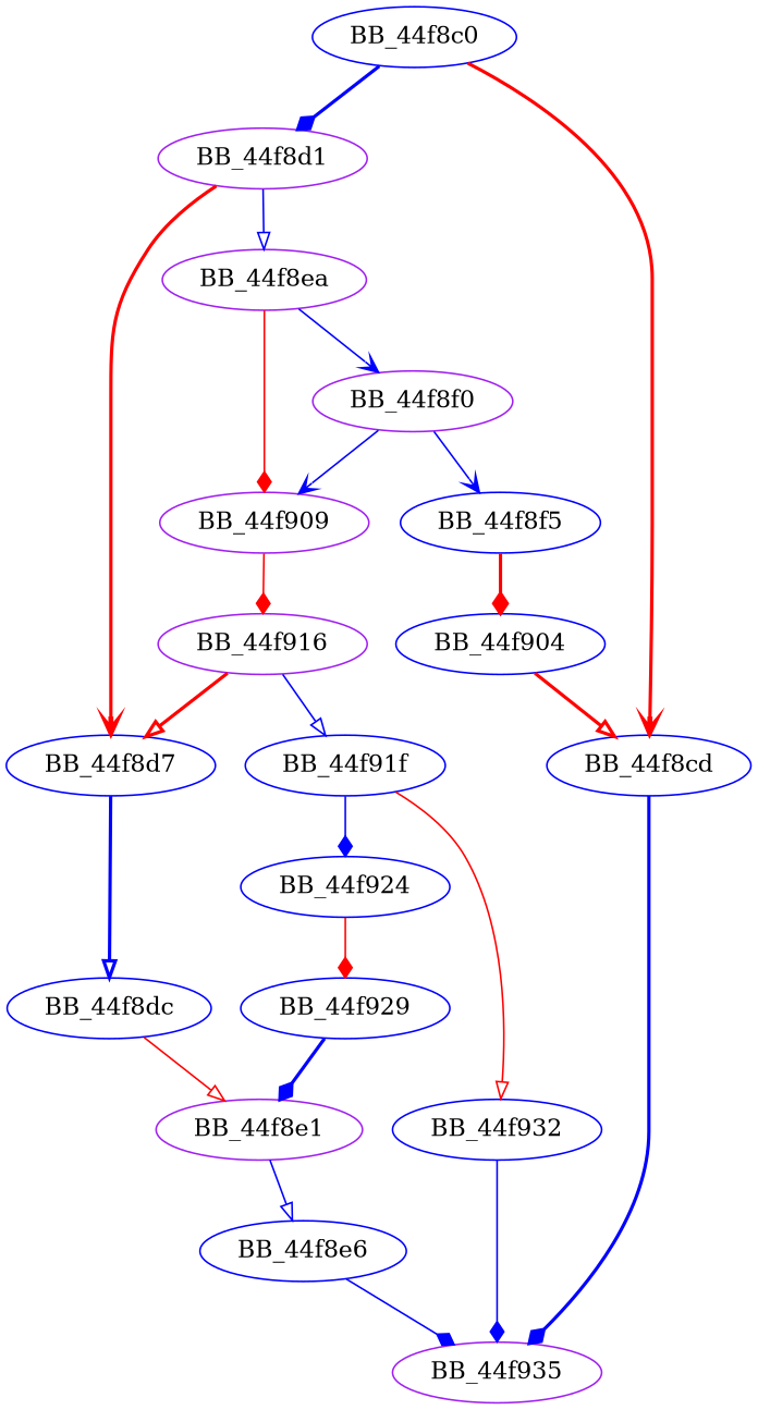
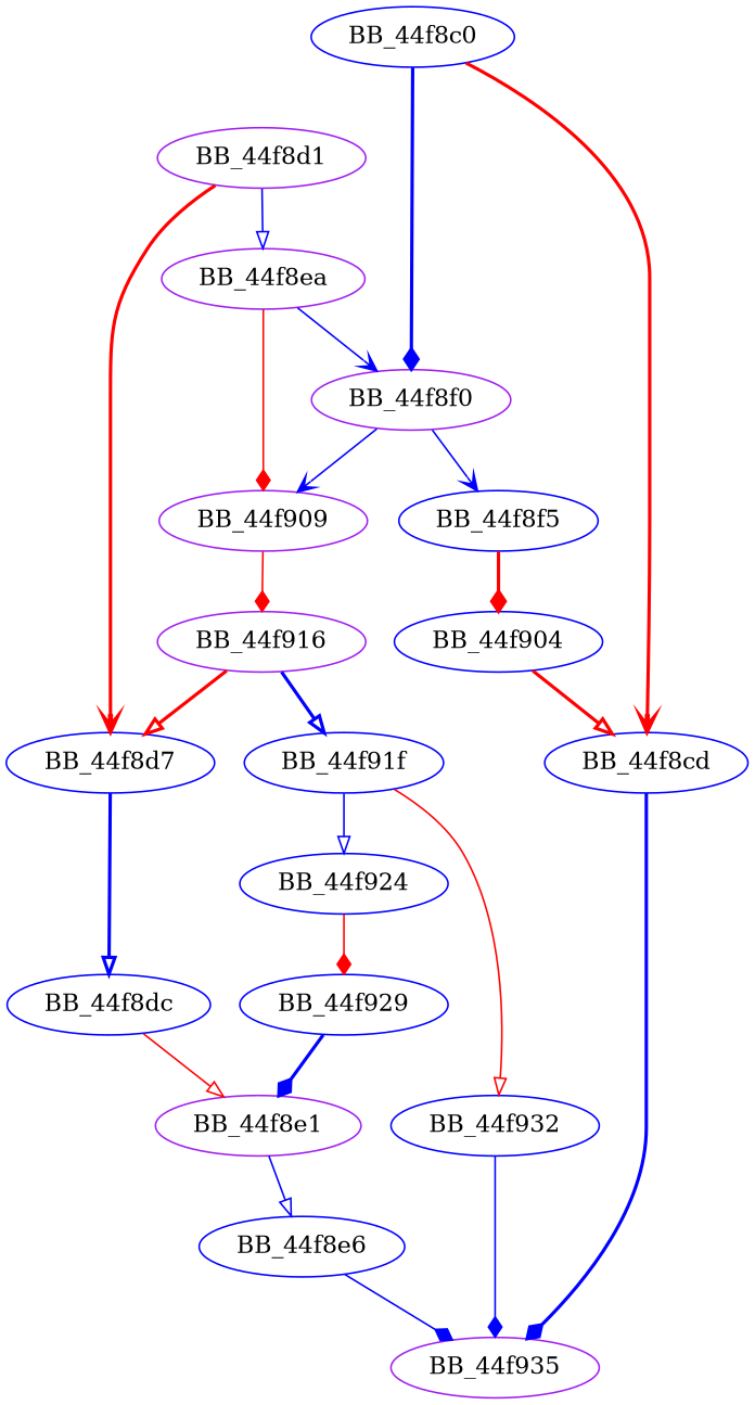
  digraph {
    node [color=blue]
    edge [arrowhead=diamond color=blue style=solid]
    BB_44f8c0
    BB_44f8cd
    BB_44f8d1 [color=purple]
    BB_44f935 [color=purple]
    BB_44f8d7
    BB_44f8ea [color=purple]
    BB_44f8dc
    BB_44f8f0 [color=purple]
    BB_44f909 [color=purple]
    BB_44f8e1 [color=purple]
    BB_44f8f5
    BB_44f916 [color=purple]
    BB_44f8e6
    BB_44f904
    BB_44f91f
    BB_44f924
    BB_44f932
    BB_44f929
    BB_44f8c0 -> BB_44f8cd [arrowhead=vee color=red style=bold]
-   BB_44f8c0 -> BB_44f8d1 [style=bold]
+   BB_44f8c0 -> BB_44f8f0 [style=bold]
    BB_44f8cd -> BB_44f935 [style=bold]
    BB_44f8d1 -> BB_44f8d7 [arrowhead=vee color=red style=bold]
    BB_44f8d1 -> BB_44f8ea [arrowhead=onormal]
    BB_44f8d7 -> BB_44f8dc [arrowhead=onormal style=bold]
    BB_44f8ea -> BB_44f8f0 [arrowhead=vee]
    BB_44f8ea -> BB_44f909 [color=red]
    BB_44f8dc -> BB_44f8e1 [arrowhead=onormal color=red]
    BB_44f8f0 -> BB_44f909 [arrowhead=vee]
    BB_44f8f0 -> BB_44f8f5 [arrowhead=vee]
    BB_44f909 -> BB_44f916 [color=red]
    BB_44f8e1 -> BB_44f8e6 [arrowhead=onormal]
    BB_44f8f5 -> BB_44f904 [color=red style=bold]
    BB_44f916 -> BB_44f8d7 [arrowhead=onormal color=red style=bold]
-   BB_44f916 -> BB_44f91f [arrowhead=onormal]
+   BB_44f916 -> BB_44f91f [arrowhead=onormal style=bold]
    BB_44f8e6 -> BB_44f935
    BB_44f904 -> BB_44f8cd [arrowhead=onormal color=red style=bold]
-   BB_44f91f -> BB_44f924
+   BB_44f91f -> BB_44f924 [arrowhead=onormal]
    BB_44f91f -> BB_44f932 [arrowhead=onormal color=red]
    BB_44f924 -> BB_44f929 [color=red]
    BB_44f932 -> BB_44f935
    BB_44f929 -> BB_44f8e1 [style=bold]
  }
